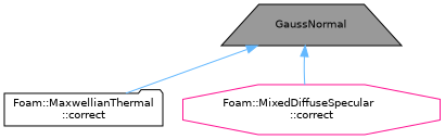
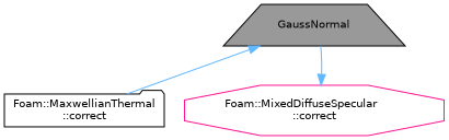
  digraph {
    rankdir=TB
    node [color=black fillcolor=white fontname=Helvetica fontsize=10 style=filled]
    edge [color=steelblue1 dir=back fontname=Helvetica fontsize=10 labelfontname=Helvetica labelfontsize=10 style=solid]
    n1 [fillcolor=grey60 fontcolor=black height=0.2 label=GaussNormal shape=trapezium width=0.4]
    n2 [height=0.2 label="Foam::MaxwellianThermal\l::correct" shape=folder width=0.4]
    n3 [color=deeppink height=0.2 label="Foam::MixedDiffuseSpecular\l::correct" shape=octagon width=0.4]
    n1 -> n2
-   n1 -> n3
+   n3 -> n1
  }
